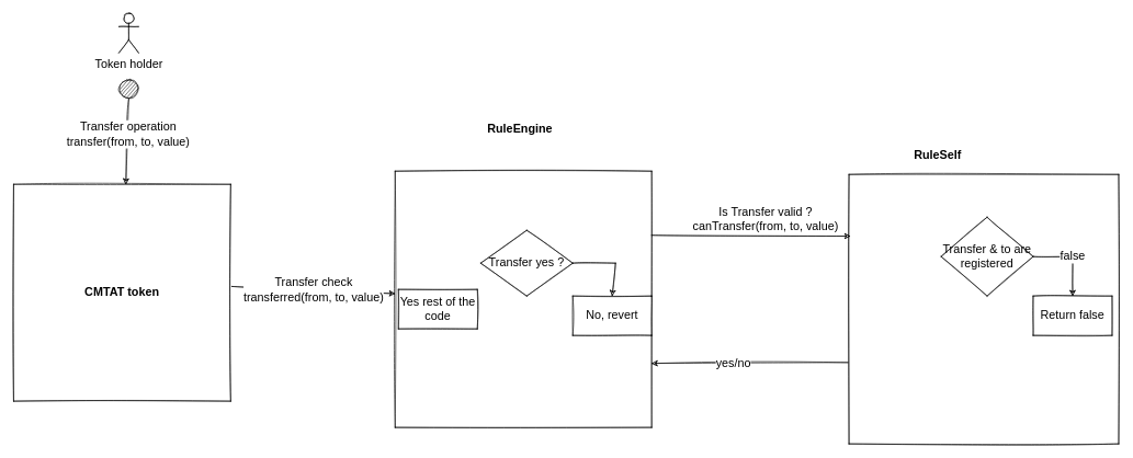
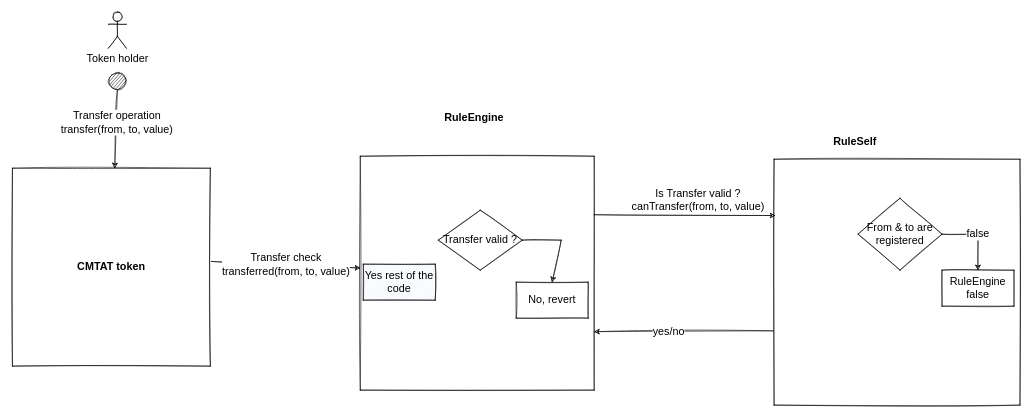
  <mxCell id="0" />
  <mxCell id="1" parent="0" />
  <mxCell id="2" value="&lt;b&gt;CMTAT token&lt;/b&gt;" style="whiteSpace=wrap;html=1;aspect=fixed;fontSize=18;sketch=1;" vertex="1" parent="1"><mxGeometry x="20" y="280" width="330" height="330" as="geometry" /></mxCell>
  <mxCell id="3" value="Token holder" style="shape=umlActor;verticalLabelPosition=bottom;verticalAlign=top;html=1;outlineConnect=0;fontSize=18;sketch=1;" vertex="1" parent="1"><mxGeometry x="180" y="20" width="30" height="60" as="geometry" /></mxCell>
  <mxCell id="4" value="" style="ellipse;fillColor=strokeColor;fontSize=18;sketch=1;" vertex="1" parent="1"><mxGeometry x="180" y="120" width="30" height="30" as="geometry" /></mxCell>
  <mxCell id="5" value="" style="endArrow=classic;html=1;rounded=0;exitX=0.5;exitY=1;exitDx=0;exitDy=0;fontSize=18;sketch=1;" edge="1" parent="1" source="4" target="2"><mxGeometry width="50" height="50" relative="1" as="geometry"><mxPoint x="290" y="240" as="sourcePoint" /><mxPoint x="340" y="190" as="targetPoint" /></mxGeometry></mxCell>
  <mxCell id="6" value="Transfer operation&lt;br&gt;transfer(from, to, value)" style="edgeLabel;html=1;align=center;verticalAlign=middle;resizable=0;points=[];fontSize=18;sketch=1;" vertex="1" connectable="0" parent="5"><mxGeometry x="-0.171" relative="1" as="geometry"><mxPoint as="offset" /></mxGeometry></mxCell>
  <mxCell id="7" value="" style="whiteSpace=wrap;html=1;aspect=fixed;fontSize=18;sketch=1;" vertex="1" parent="1"><mxGeometry x="600" y="260" width="390" height="390" as="geometry" /></mxCell>
  <mxCell id="8" value="Transfer check&lt;br style=&quot;font-size: 18px;&quot;&gt;transferred(from, to, value)" style="endArrow=classic;html=1;rounded=0;exitX=1.005;exitY=0.471;exitDx=0;exitDy=0;exitPerimeter=0;fontSize=18;sketch=1;" edge="1" parent="1" source="2" target="7"><mxGeometry width="50" height="50" relative="1" as="geometry"><mxPoint x="360" y="280" as="sourcePoint" /><mxPoint x="410" y="230" as="targetPoint" /></mxGeometry></mxCell>
  <mxCell id="9" value="" style="whiteSpace=wrap;html=1;aspect=fixed;fontSize=18;sketch=1;" vertex="1" parent="1"><mxGeometry x="1290" y="265" width="410" height="410" as="geometry" /></mxCell>
  <mxCell id="10" value="" style="endArrow=classic;html=1;rounded=0;exitX=1;exitY=0.25;exitDx=0;exitDy=0;entryX=0.005;entryY=0.229;entryDx=0;entryDy=0;entryPerimeter=0;fontSize=18;sketch=1;" edge="1" parent="1" source="7" target="9"><mxGeometry width="50" height="50" relative="1" as="geometry"><mxPoint x="900" y="410" as="sourcePoint" /><mxPoint x="950" y="360" as="targetPoint" /></mxGeometry></mxCell>
  <mxCell id="11" value="Is Transfer valid ?&lt;br style=&quot;font-size: 18px;&quot;&gt;canTransfer(from, to, value)" style="edgeLabel;html=1;align=center;verticalAlign=middle;resizable=0;points=[];fontSize=18;sketch=1;" vertex="1" connectable="0" parent="10"><mxGeometry x="0.533" y="3" relative="1" as="geometry"><mxPoint x="-60" y="-22" as="offset" /></mxGeometry></mxCell>
  <mxCell id="12" value="" style="endArrow=classic;html=1;rounded=0;exitX=-0.004;exitY=0.698;exitDx=0;exitDy=0;entryX=1;entryY=0.75;entryDx=0;entryDy=0;exitPerimeter=0;fontSize=18;sketch=1;" edge="1" parent="1" source="9" target="7"><mxGeometry width="50" height="50" relative="1" as="geometry"><mxPoint x="900" y="500" as="sourcePoint" /><mxPoint x="840" y="530" as="targetPoint" /></mxGeometry></mxCell>
  <mxCell id="13" value="yes/no" style="edgeLabel;html=1;align=center;verticalAlign=middle;resizable=0;points=[];fontSize=18;sketch=1;" vertex="1" connectable="0" parent="12"><mxGeometry x="0.172" y="1" relative="1" as="geometry"><mxPoint as="offset" /></mxGeometry></mxCell>
- <mxCell id="14" value="Transfer yes ?" style="rhombus;whiteSpace=wrap;html=1;fontSize=18;sketch=1;" vertex="1" parent="1"><mxGeometry x="730" y="350" width="140" height="100" as="geometry" /></mxCell>
+ <mxCell id="14" value="Transfer valid ?" style="rhombus;whiteSpace=wrap;html=1;fontSize=18;sketch=1;" vertex="1" parent="1"><mxGeometry x="730" y="350" width="140" height="100" as="geometry" /></mxCell>
  <mxCell id="15" value="RuleEngine" style="text;html=1;strokeColor=none;fillColor=none;align=center;verticalAlign=middle;whiteSpace=wrap;rounded=0;fontSize=18;fontStyle=1;sketch=1;" vertex="1" parent="1"><mxGeometry x="760" y="180" width="60" height="30" as="geometry" /></mxCell>
- <mxCell id="16" value="No, revert" style="rounded=0;whiteSpace=wrap;html=1;fontSize=18;sketch=1;" vertex="1" parent="1"><mxGeometry x="870" y="450" width="120" height="60" as="geometry" /></mxCell>
- <mxCell id="17" value="Yes rest of the code" style="rounded=0;whiteSpace=wrap;html=1;fontSize=18;sketch=1;" vertex="1" parent="1"><mxGeometry x="605" y="440" width="120" height="60" as="geometry" /></mxCell>
+ <mxCell id="16" value="No, revert" style="rounded=0;whiteSpace=wrap;html=1;fontSize=18;sketch=1;" vertex="1" parent="1"><mxGeometry x="860" y="470" width="120" height="60" as="geometry" /></mxCell>
+ <mxCell id="17" value="Yes rest of the code" style="rounded=0;whiteSpace=wrap;html=1;fontSize=18;sketch=1;fillColor=#dae8fc;" vertex="1" parent="1"><mxGeometry x="605" y="440" width="120" height="60" as="geometry" /></mxCell>
  <mxCell id="18" value="" style="endArrow=classic;html=1;rounded=0;exitX=1;exitY=0.5;exitDx=0;exitDy=0;entryX=0.5;entryY=0;entryDx=0;entryDy=0;fontSize=18;sketch=1;" edge="1" parent="1" source="14" target="16"><mxGeometry width="50" height="50" relative="1" as="geometry"><mxPoint x="935" y="420" as="sourcePoint" /><mxPoint x="985" y="370" as="targetPoint" /><Array as="points"><mxPoint x="935" y="400" /></Array></mxGeometry></mxCell>
- <mxCell id="19" value="Transfer &amp;amp; to are registered" style="rhombus;whiteSpace=wrap;html=1;fontSize=18;sketch=1;" vertex="1" parent="1"><mxGeometry x="1430" y="330" width="140" height="120" as="geometry" /></mxCell>
- <mxCell id="20" value="Return false" style="rounded=0;whiteSpace=wrap;html=1;fontSize=18;sketch=1;" vertex="1" parent="1"><mxGeometry x="1570" y="450" width="120" height="60" as="geometry" /></mxCell>
+ <mxCell id="19" value="From &amp;amp; to are registered" style="rhombus;whiteSpace=wrap;html=1;fontSize=18;sketch=1;" vertex="1" parent="1"><mxGeometry x="1430" y="330" width="140" height="120" as="geometry" /></mxCell>
+ <mxCell id="20" value="RuleEngine false" style="rounded=0;whiteSpace=wrap;html=1;fontSize=18;sketch=1;" vertex="1" parent="1"><mxGeometry x="1570" y="450" width="120" height="60" as="geometry" /></mxCell>
  <mxCell id="21" value="false" style="endArrow=classic;html=1;rounded=0;exitX=1;exitY=0.5;exitDx=0;exitDy=0;entryX=0.5;entryY=0;entryDx=0;entryDy=0;fontSize=18;sketch=1;" edge="1" parent="1" source="19" target="20"><mxGeometry width="50" height="50" relative="1" as="geometry"><mxPoint x="1565" y="400" as="sourcePoint" /><mxPoint x="1680" y="370" as="targetPoint" /><Array as="points"><mxPoint x="1630" y="390" /></Array></mxGeometry></mxCell>
  <mxCell id="22" value="RuleSelf" style="text;html=1;strokeColor=none;fillColor=none;align=center;verticalAlign=middle;whiteSpace=wrap;rounded=0;fontSize=18;fontStyle=1;sketch=1;" vertex="1" parent="1"><mxGeometry x="1395" y="220" width="60" height="30" as="geometry" /></mxCell>
